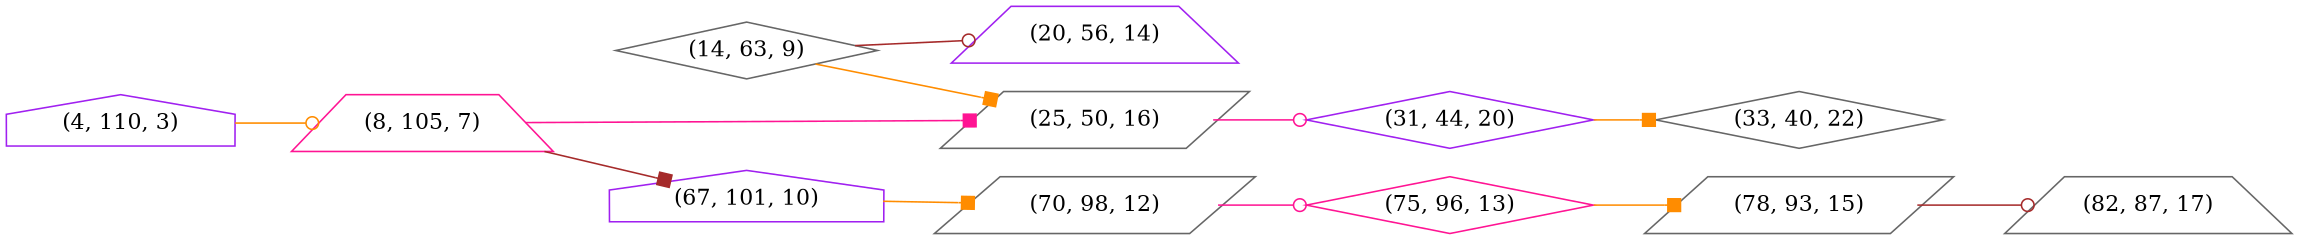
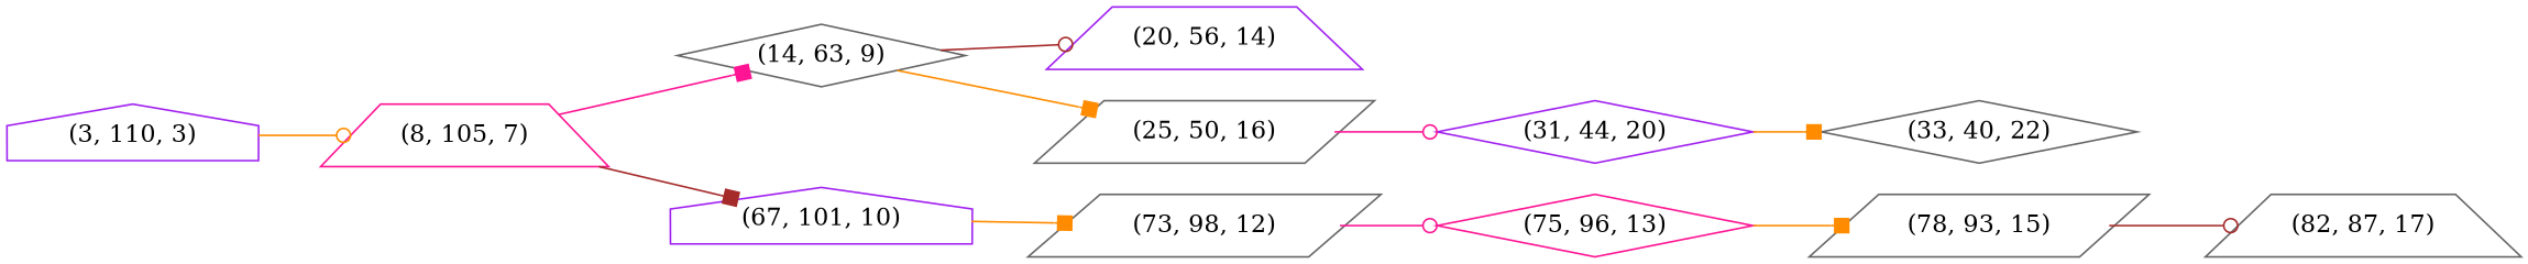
  digraph {
    rankdir=LR
    node [color=gray40 shape=diamond]
    edge [arrowhead=box color=darkorange]
-   "(4, 110, 3)" [color=purple shape=house]
+   "(4, 110, 3)" [color=purple shape=house label="(3, 110, 3)"]
    "(8, 105, 7)" [color=deeppink shape=trapezium]
    "(14, 63, 9)"
    "(67, 101, 10)" [color=purple shape=house]
    "(20, 56, 14)" [color=purple shape=trapezium]
    "(25, 50, 16)" [shape=parallelogram]
-   "(70, 98, 12)" [shape=parallelogram]
+   "(70, 98, 12)" [shape=parallelogram label="(73, 98, 12)"]
    "(31, 44, 20)" [color=purple]
    "(33, 40, 22)"
    "(75, 96, 13)" [color=deeppink]
    "(78, 93, 15)" [shape=parallelogram]
    "(82, 87, 17)" [shape=trapezium]
    "(4, 110, 3)" -> "(8, 105, 7)" [arrowhead=odot]
-   "(8, 105, 7)" -> "(25, 50, 16)" [color=deeppink]
+   "(8, 105, 7)" -> "(14, 63, 9)" [color=deeppink]
    "(8, 105, 7)" -> "(67, 101, 10)" [color=brown]
    "(14, 63, 9)" -> "(20, 56, 14)" [arrowhead=odot color=brown]
    "(14, 63, 9)" -> "(25, 50, 16)"
    "(67, 101, 10)" -> "(70, 98, 12)"
    "(25, 50, 16)" -> "(31, 44, 20)" [arrowhead=odot color=deeppink]
    "(70, 98, 12)" -> "(75, 96, 13)" [arrowhead=odot color=deeppink]
    "(31, 44, 20)" -> "(33, 40, 22)"
    "(75, 96, 13)" -> "(78, 93, 15)"
    "(78, 93, 15)" -> "(82, 87, 17)" [arrowhead=odot color=brown]
  }
